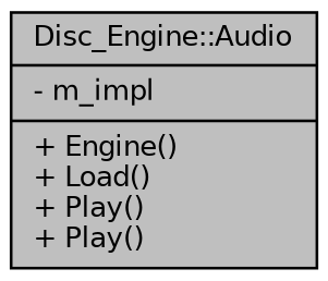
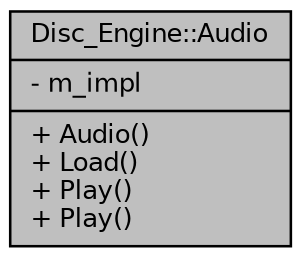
  digraph {
-   n1 [color=black fillcolor=grey75 fontcolor=black fontname=Helvetica fontsize=10 height=0.2 label="{Disc_Engine::Audio\n|- m_impl\l|+ Engine()\l+ Load()\l+ Play()\l+ Play()\l}" shape=record style=filled width=0.4]
+   n1 [color=black fillcolor=grey75 fontcolor=black fontname=Helvetica fontsize=10 height=0.2 label="{Disc_Engine::Audio\n|- m_impl\l|+ Audio()\l+ Load()\l+ Play()\l+ Play()\l}" shape=record style=filled width=0.4]
  }
